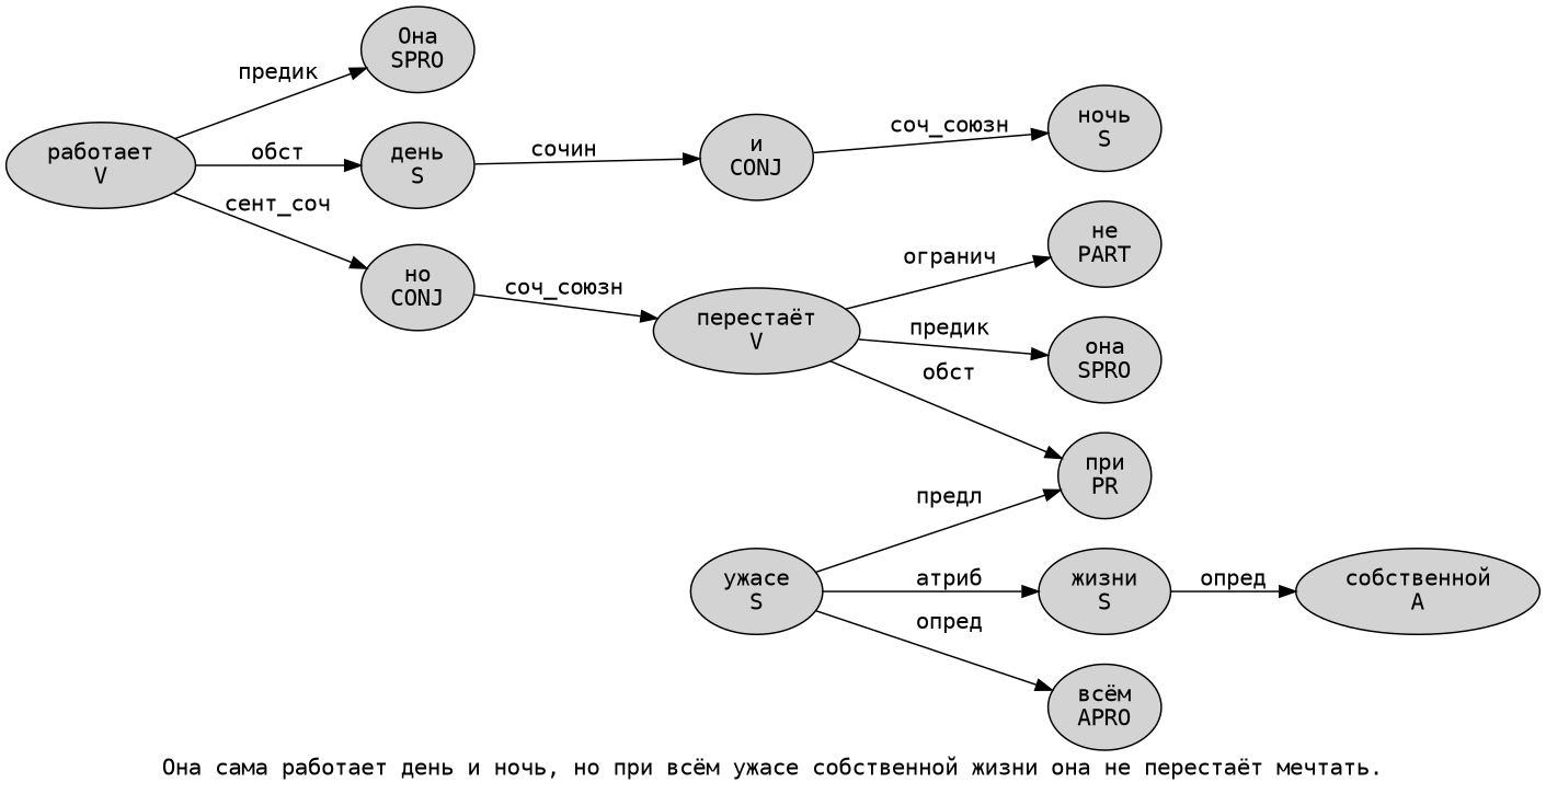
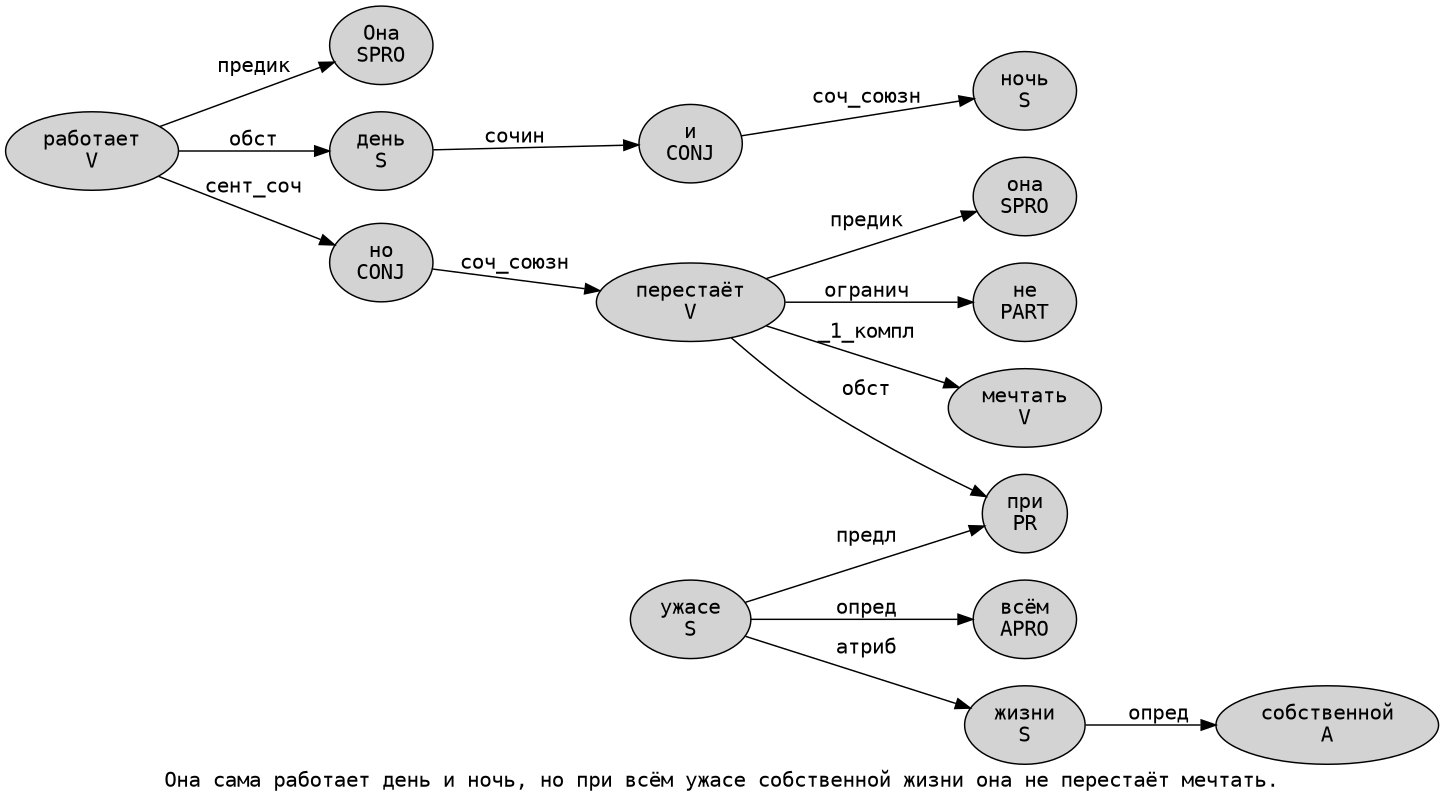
  digraph {
    fontname="DejaVu Sans Mono"
    label="Она сама работает день и ночь, но при всём ужасе собственной жизни она не перестаёт мечтать."
    rankdir=LR
    node [fillcolor=lightgray fontname="DejaVu Sans Mono" penwidth=1 shape=ellipse style=filled]
    edge [fontname="DejaVu Sans Mono"]
    n1 [label="Она\nSPRO"]
    n2 [label="работает\nV"]
    n3 [label="день\nS"]
    n4 [label="но\nCONJ"]
    n5 [label="и\nCONJ"]
    n6 [label="перестаёт\nV"]
    n7 [label="ночь\nS"]
    n8 [label="при\nPR"]
    n9 [label="она\nSPRO"]
    n10 [label="не\nPART"]
+   n11 [label="мечтать\nV"]
    n12 [label="ужасе\nS"]
    n13 [label="всём\nAPRO"]
    n14 [label="жизни\nS"]
    n15 [label="собственной\nA"]
    n2 -> n1 [label="предик"]
    n2 -> n3 [label="обст"]
    n2 -> n4 [label="сент_соч"]
    n3 -> n5 [label="сочин"]
    n4 -> n6 [label="соч_союзн"]
    n5 -> n7 [label="соч_союзн"]
    n6 -> n8 [label="обст"]
    n6 -> n9 [label="предик"]
    n6 -> n10 [label="огранич"]
+   n6 -> n11 [label="_1_компл"]
    n12 -> n8 [label="предл"]
    n12 -> n13 [label="опред"]
    n12 -> n14 [label="атриб"]
    n14 -> n15 [label="опред"]
  }
